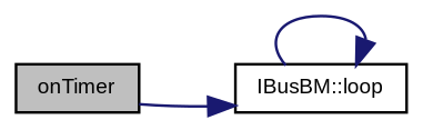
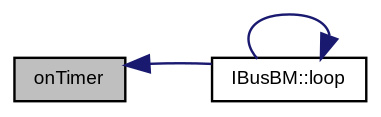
  digraph {
    rankdir=LR
    fontname="Liberation Sans"
    node [color=black fontname="Liberation Sans" fontsize=8 shape=record]
    edge [color=midnightblue fontname="Liberation Sans" fontsize=8 labelfontname=DejaVuSansMono labelfontsize=8 style=solid]
    n1 [fillcolor=grey75 fontcolor=black height=0.2 label=onTimer style=filled width=0.4]
    n2 [height=0.2 label="IBusBM::loop" width=0.4]
-   n1 -> n2
+   n2 -> n1
    n2 -> n2
  }
